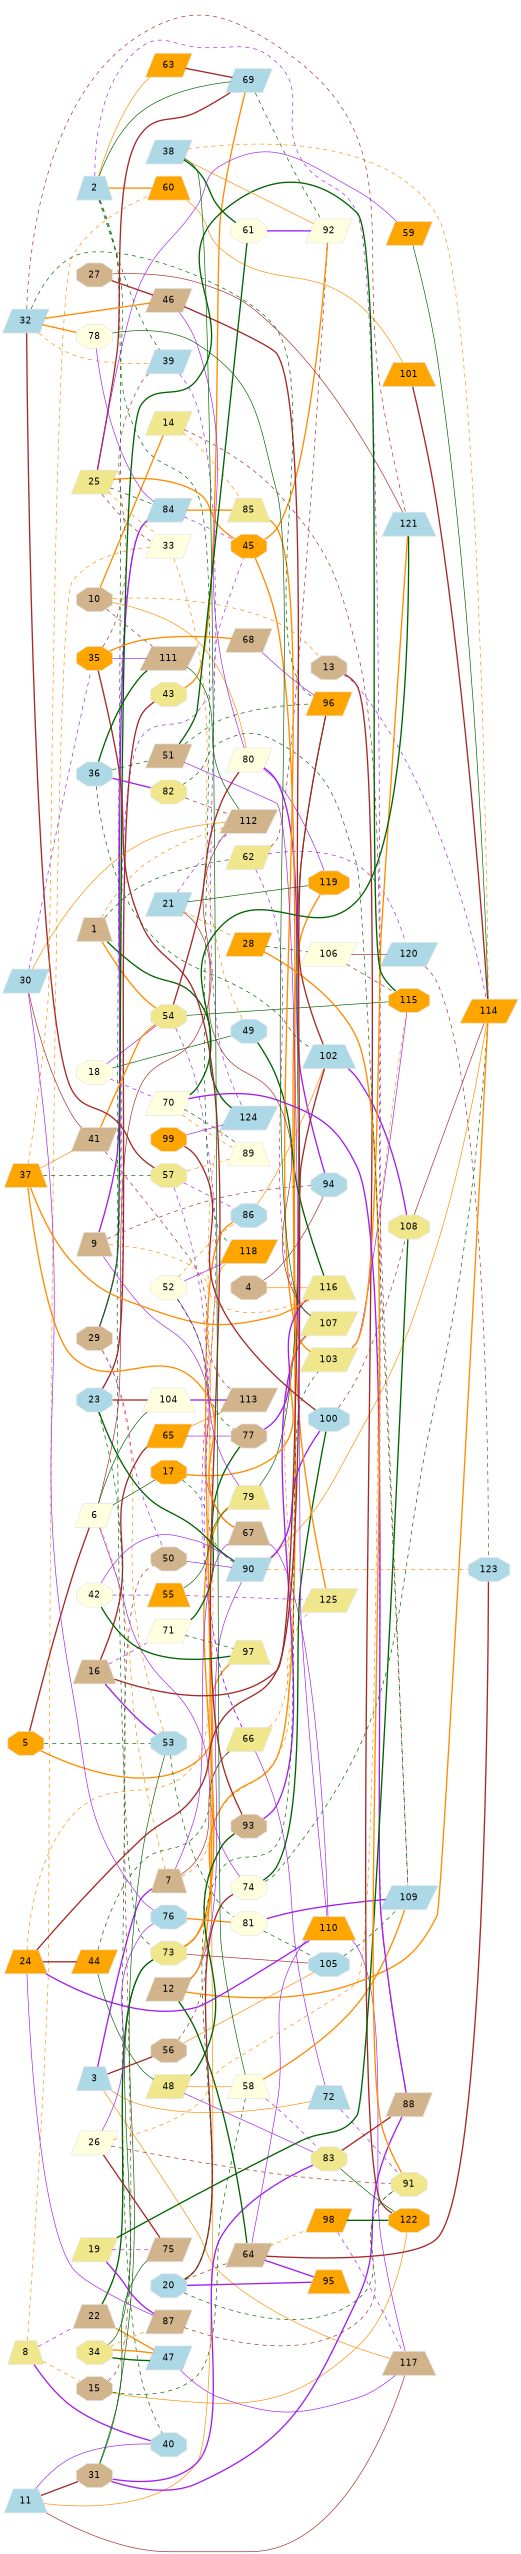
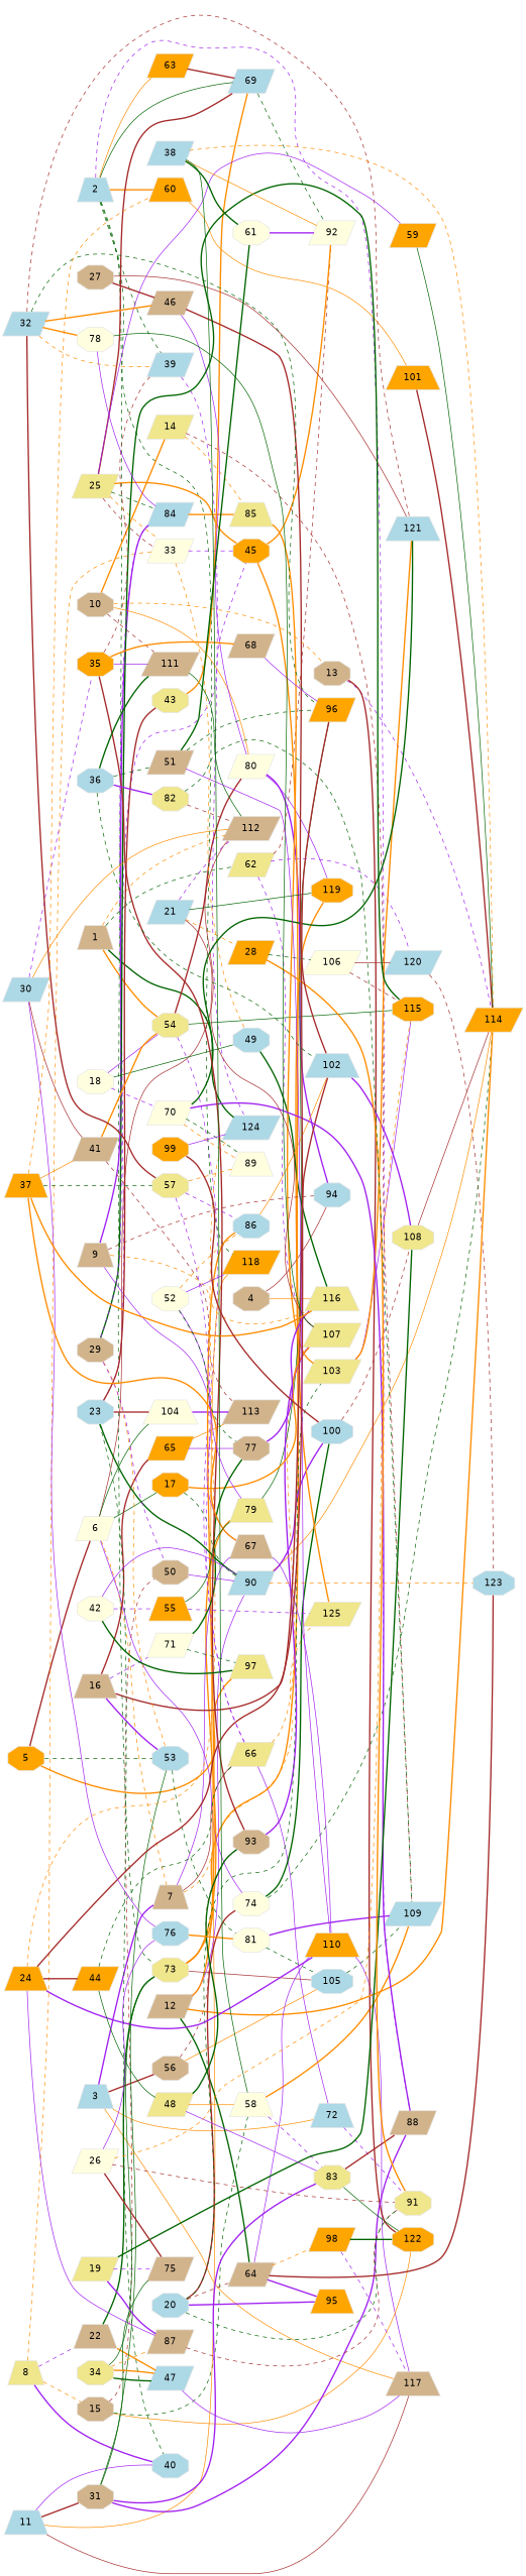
  graph {
    fontname="DejaVu Sans"
    rankdir=LR
    node [color=gray90 fillcolor=tan fontname="DejaVu Sans" shape=parallelogram style=filled]
    edge [color=purple fontname="DejaVu Sans" style=dashed]
    1 [shape=trapezium]
    54 [fillcolor=khaki shape=octagon]
    62 [fillcolor=khaki]
    112
    124 [fillcolor=lightblue]
    66 [fillcolor=khaki]
    80 [fillcolor=lightyellow]
    115 [fillcolor=orange shape=octagon]
    107 [fillcolor=khaki]
    92 [fillcolor=lightyellow]
    120 [fillcolor=lightblue]
    2 [fillcolor=lightblue shape=trapezium]
    39 [fillcolor=lightblue]
    60 [fillcolor=orange shape=trapezium]
    63 [fillcolor=orange]
    69 [fillcolor=lightblue]
    73 [fillcolor=khaki shape=octagon]
    88
    118 [fillcolor=orange]
    101 [fillcolor=orange shape=trapezium]
    119 [fillcolor=orange shape=octagon]
    79 [fillcolor=khaki shape=trapezium]
    105 [fillcolor=lightblue shape=octagon]
    3 [fillcolor=lightblue shape=trapezium]
    7 [shape=trapezium]
    56 [shape=octagon]
    72 [fillcolor=lightblue shape=trapezium]
    117 [shape=trapezium]
    67 [shape=trapezium]
    125 [fillcolor=khaki]
    93 [shape=octagon]
    91 [fillcolor=khaki shape=octagon]
    4 [shape=octagon]
    94 [fillcolor=lightblue shape=octagon]
    116 [fillcolor=khaki shape=trapezium]
    5 [fillcolor=orange shape=octagon]
    6 [fillcolor=lightyellow]
    53 [fillcolor=lightblue shape=octagon]
    97 [fillcolor=khaki shape=trapezium]
    17 [fillcolor=orange shape=octagon]
    74 [fillcolor=lightyellow shape=octagon]
    104 [fillcolor=lightyellow shape=trapezium]
    81 [fillcolor=lightyellow shape=octagon]
    90 [fillcolor=lightblue]
    114 [fillcolor=orange]
    100 [fillcolor=lightblue shape=octagon]
    113
    110 [fillcolor=orange shape=trapezium]
    8 [fillcolor=khaki shape=trapezium]
    15 [shape=octagon]
    22 [shape=trapezium]
    33 [fillcolor=lightyellow]
    40 [fillcolor=lightblue shape=octagon]
    122 [fillcolor=orange shape=octagon]
    50 [shape=octagon]
    58 [fillcolor=lightyellow shape=trapezium]
    47 [fillcolor=lightblue]
    49 [fillcolor=lightblue shape=octagon]
    45 [fillcolor=orange shape=octagon]
    9 [shape=trapezium]
    84 [fillcolor=lightblue]
    85 [fillcolor=khaki shape=trapezium]
    10 [shape=octagon]
    13 [shape=octagon]
    14 [fillcolor=khaki]
    111
    109 [fillcolor=lightblue]
    11 [fillcolor=lightblue shape=trapezium]
    31 [shape=octagon]
    75
    83 [fillcolor=khaki shape=octagon]
    12
    64
    86 [fillcolor=lightblue shape=octagon]
    95 [fillcolor=orange shape=trapezium]
    98 [fillcolor=orange]
    123 [fillcolor=lightblue shape=octagon]
    102 [fillcolor=lightblue shape=trapezium]
    103 [fillcolor=khaki]
    16 [shape=trapezium]
    65 [fillcolor=orange]
    71 [fillcolor=lightyellow]
    77 [shape=octagon]
    108 [fillcolor=khaki shape=octagon]
    18 [fillcolor=lightyellow shape=octagon]
    70 [fillcolor=lightyellow]
    121 [fillcolor=lightblue shape=trapezium]
    89 [fillcolor=lightyellow shape=trapezium]
    19 [fillcolor=khaki]
    87
    20 [fillcolor=lightblue shape=octagon]
    21 [fillcolor=lightblue]
    28 [fillcolor=orange]
    106 [fillcolor=lightyellow]
    23 [fillcolor=lightblue shape=octagon]
    43 [fillcolor=khaki shape=octagon]
    24 [fillcolor=orange shape=trapezium]
    44 [fillcolor=orange]
    96 [fillcolor=orange]
    48 [fillcolor=khaki]
    25 [fillcolor=khaki]
    59 [fillcolor=orange]
    26 [fillcolor=lightyellow]
    76 [fillcolor=lightblue shape=octagon]
    27 [shape=octagon]
    46
    29 [shape=octagon]
    30 [fillcolor=lightblue]
    35 [fillcolor=orange shape=octagon]
    41
    68
    32 [fillcolor=lightblue]
    57 [fillcolor=khaki shape=octagon]
    78 [fillcolor=lightyellow shape=octagon]
    34 [fillcolor=khaki shape=octagon]
    36 [fillcolor=lightblue shape=octagon]
    51
    82 [fillcolor=khaki shape=octagon]
    61 [fillcolor=lightyellow shape=octagon]
    37 [fillcolor=orange shape=trapezium]
    38 [fillcolor=lightblue]
    42 [fillcolor=lightyellow shape=octagon]
    55 [fillcolor=orange shape=trapezium]
    52 [fillcolor=lightyellow shape=octagon]
    99 [fillcolor=orange shape=octagon]
    1 -- 54 [color=darkorange style=bold]
    1 -- 62 [color=darkgreen]
    1 -- 112 [color=darkorange]
    1 -- 124 [color=darkgreen style=bold]
    54 -- 66
    54 -- 80 [color=brown style=bold]
    54 -- 115 [color=darkgreen style=solid]
    62 -- 107
    62 -- 92 [color=brown]
    62 -- 120
    66 -- 107 [color=darkorange]
    66 -- 72 [style=solid]
    80 -- 119 [style=solid]
    80 -- 94 [style=bold]
    120 -- 123 [color=brown]
    2 -- 39 [color=darkgreen]
    2 -- 60 [color=darkorange style=bold]
    2 -- 63 [color=darkorange style=solid]
    2 -- 69 [color=darkgreen style=solid]
    2 -- 73 [color=darkgreen]
    2 -- 88
    2 -- 118 [color=darkgreen]
    39 -- 124
    60 -- 101 [color=darkorange style=solid]
    63 -- 69 [color=brown style=bold]
    69 -- 92 [color=darkgreen]
    73 -- 119 [color=darkorange style=bold]
    73 -- 79 [color=darkorange style=bold]
    73 -- 105 [color=brown style=solid]
    101 -- 114 [color=brown style=bold]
    79 -- 96 [color=darkgreen style=solid]
    105 -- 109 [color=darkgreen]
    3 -- 7 [style=bold]
    3 -- 56 [color=brown style=bold]
    3 -- 72 [color=darkorange style=solid]
    3 -- 117 [color=darkorange style=solid]
    7 -- 66 [color=brown style=solid]
    7 -- 67 [style=solid]
    7 -- 125 [color=darkorange]
    56 -- 105 [color=darkorange style=solid]
    56 -- 93 [color=brown]
    72 -- 91
    67 -- 110 [style=solid]
    93 -- 107 [style=bold]
    4 -- 94 [color=brown style=solid]
    4 -- 116 [color=darkorange style=solid]
    5 -- 6 [color=brown style=bold]
    5 -- 53 [color=darkgreen]
    5 -- 97 [color=darkorange style=bold]
    6 -- 112 [color=brown style=solid]
    6 -- 7 [color=darkorange]
    6 -- 17 [color=darkgreen style=solid]
    6 -- 74 [style=solid]
    6 -- 104 [color=darkgreen style=solid]
    53 -- 81 [color=darkgreen]
    17 -- 107 [color=darkorange style=bold]
    17 -- 90 [color=darkgreen]
    74 -- 114 [color=darkgreen]
    74 -- 100 [color=darkgreen style=bold]
    104 -- 113 [style=bold]
    81 -- 105 [color=darkgreen]
    81 -- 109 [style=bold]
    90 -- 114 [color=darkorange style=solid]
    90 -- 100 [style=bold]
    90 -- 123 [color=darkorange]
    100 -- 108 [color=brown]
    110 -- 117 [style=solid]
    8 -- 15 [color=darkorange]
    8 -- 22
    8 -- 33 [color=darkorange]
    8 -- 40 [style=bold]
    15 -- 122 [color=darkorange style=solid]
    15 -- 50 [color=brown]
    15 -- 58 [color=darkgreen]
    22 -- 73 [color=darkgreen style=bold]
    22 -- 47 [color=darkorange style=bold]
    33 -- 49 [color=darkorange]
-   84 -- 45
+   33 -- 45
    50 -- 90 [style=solid]
    58 -- 109 [color=darkorange style=bold]
    58 -- 83
    47 -- 117 [style=solid]
    49 -- 116 [color=darkgreen style=bold]
    45 -- 92 [color=darkorange style=bold]
    45 -- 125 [color=darkorange style=bold]
    9 -- 67 [style=solid]
    9 -- 94 [color=brown]
    9 -- 116 [color=darkorange]
    9 -- 84 [style=bold]
    84 -- 85 [color=darkorange style=bold]
    85 -- 103 [color=darkorange style=bold]
    10 -- 80 [color=darkorange style=solid]
    10 -- 13 [color=darkorange]
    10 -- 14 [color=darkorange style=bold]
    10 -- 111 [color=brown]
    13 -- 114
    13 -- 122 [color=brown style=bold]
    14 -- 85 [color=darkorange]
    14 -- 109 [color=brown]
    111 -- 112 [color=darkgreen style=solid]
    11 -- 118 [color=darkorange style=solid]
    11 -- 117 [color=brown style=solid]
    11 -- 40 [style=solid]
    11 -- 31 [color=brown style=bold]
    31 -- 88 [style=bold]
    31 -- 53 [color=darkgreen style=solid]
    31 -- 75 [color=darkgreen style=solid]
    31 -- 83 [style=bold]
    83 -- 88 [color=brown style=bold]
    83 -- 122 [color=darkgreen style=solid]
    12 -- 90 [style=solid]
    12 -- 114 [color=darkorange style=bold]
    12 -- 64 [color=darkgreen style=bold]
    12 -- 86 [color=darkorange style=bold]
    64 -- 110 [style=solid]
    64 -- 95 [style=bold]
    64 -- 98 [color=darkorange]
    64 -- 123 [color=brown style=bold]
    86 -- 102 [color=darkorange style=solid]
    98 -- 117
    98 -- 122 [color=darkgreen style=bold]
    102 -- 108 [style=bold]
    103 -- 115 [style=solid]
    103 -- 121 [color=darkorange style=bold]
    16 -- 53 [style=bold]
    16 -- 102 [color=brown style=bold]
    16 -- 65 [color=brown style=bold]
    16 -- 71
    65 -- 113 [color=darkorange style=solid]
    65 -- 77 [style=solid]
    71 -- 97 [color=darkgreen]
    71 -- 77 [color=darkgreen style=bold]
    77 -- 116 [style=bold]
    108 -- 114 [color=brown style=solid]
    18 -- 54 [style=solid]
    18 -- 49 [color=darkgreen style=solid]
    18 -- 70
    70 -- 88 [style=bold]
    70 -- 121 [color=darkgreen style=bold]
    70 -- 89 [color=darkorange]
    70 -- 89 [color=darkgreen]
    19 -- 75
    19 -- 108 [color=darkgreen style=bold]
    19 -- 87 [style=bold]
    87 -- 91 [color=brown]
    20 -- 91 [color=darkgreen]
    20 -- 74 [color=brown style=bold]
    20 -- 64 [color=brown]
    20 -- 95 [style=bold]
    20 -- 103 [color=darkgreen]
    21 -- 112
    21 -- 107 [color=brown style=solid]
    21 -- 119 [color=darkgreen style=solid]
    21 -- 28 [color=darkorange]
    28 -- 91 [color=darkorange style=bold]
    28 -- 106 [color=darkgreen]
    106 -- 115 [color=brown]
    106 -- 120 [color=brown style=solid]
    23 -- 104 [color=brown style=bold]
    23 -- 90 [color=darkgreen style=bold]
    23 -- 40 [color=darkgreen]
    23 -- 45
    23 -- 43 [color=brown style=bold]
    43 -- 69 [color=darkorange style=bold]
    24 -- 124 [color=darkorange]
    24 -- 110 [style=bold]
    24 -- 87 [style=solid]
    24 -- 44 [color=brown style=bold]
    24 -- 96 [color=brown style=bold]
    44 -- 66 [color=darkgreen]
    44 -- 48 [color=darkgreen style=solid]
    48 -- 93 [color=darkgreen style=bold]
    48 -- 58 [color=darkorange style=solid]
    48 -- 83 [style=solid]
    25 -- 69 [color=brown style=bold]
    25 -- 33 [color=brown]
    25 -- 33 [color=darkorange]
    25 -- 45 [color=darkorange style=bold]
    25 -- 84 [color=darkgreen]
    25 -- 59 [style=solid]
    59 -- 114 [color=darkgreen style=solid]
    26 -- 115 [color=darkorange]
    26 -- 91 [color=brown]
    26 -- 75 [color=brown style=bold]
    26 -- 76 [style=solid]
    76 -- 81 [color=darkorange style=bold]
    27 -- 121 [color=brown style=solid]
    27 -- 46 [color=brown style=bold]
    46 -- 80 [style=solid]
    46 -- 102 [color=brown style=bold]
    29 -- 115 [color=darkgreen style=bold]
    29 -- 53 [color=darkorange]
    29 -- 50
    29 -- 84
    30 -- 112 [color=darkorange style=solid]
    30 -- 76 [style=solid]
    30 -- 35
    30 -- 41 [color=brown style=solid]
    35 -- 39 [color=brown]
    35 -- 93 [color=brown style=bold]
    35 -- 111 [style=solid]
    35 -- 68 [color=darkorange style=bold]
    41 -- 54 [color=darkorange style=bold]
    41 -- 113 [color=brown]
    68 -- 96 [style=solid]
    32 -- 39 [color=darkorange]
    32 -- 121 [color=brown]
    32 -- 96 [color=darkgreen]
    32 -- 46 [color=darkorange style=bold]
    32 -- 57 [color=brown style=bold]
    32 -- 78 [color=darkorange style=bold]
    57 -- 66
    57 -- 86
    57 -- 89 [color=darkorange]
    78 -- 107 [color=darkgreen style=solid]
    78 -- 84 [style=solid]
    34 -- 73 [color=darkgreen style=solid]
    34 -- 47 [color=darkgreen style=bold]
    34 -- 47 [color=darkorange style=bold]
    34 -- 87 [color=darkorange]
    36 -- 111 [color=darkgreen style=bold]
    36 -- 102 [color=darkgreen]
    36 -- 51 [color=darkgreen]
    36 -- 82 [style=bold]
    51 -- 110 [style=solid]
    51 -- 96 [color=darkgreen]
    51 -- 61 [color=darkgreen style=bold]
    82 -- 112 [color=brown]
    82 -- 109 [color=darkgreen]
    61 -- 92 [style=bold]
    37 -- 60 [color=darkorange]
    37 -- 67 [color=darkorange style=bold]
    37 -- 116 [color=darkorange style=bold]
    37 -- 41 [color=darkorange style=solid]
    37 -- 57 [color=darkgreen]
    38 -- 92 [color=darkorange style=solid]
    38 -- 114 [color=darkorange]
    38 -- 58 [color=darkgreen style=solid]
    38 -- 61 [color=darkgreen style=bold]
    42 -- 97 [color=darkgreen style=bold]
    42 -- 90 [style=solid]
    42 -- 55
    55 -- 79 [color=darkgreen style=solid]
    55 -- 125
    52 -- 118 [style=solid]
    52 -- 79 [style=solid]
    52 -- 86 [color=darkorange]
    52 -- 77 [color=darkgreen]
    99 -- 124 [style=solid]
    99 -- 100 [color=brown style=bold]
  }
